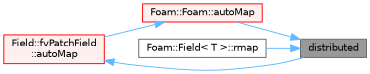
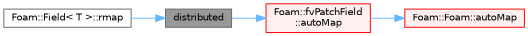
  digraph {
    rankdir=RL
    node [color=red fillcolor="#FFF0F0" fontname=Helvetica fontsize=10 shape=box style=filled]
    edge [color=steelblue1 dir=back fontname=Helvetica fontsize=10 labelfontname=Helvetica labelfontsize=10 style=solid]
    n1 [color=gray40 fillcolor=grey60 fontcolor=black height=0.2 label=distributed width=0.4]
    n2 [height=0.2 label="Foam::Foam::autoMap" width=0.4]
    n3 [color=grey40 fillcolor=white height=0.2 label="Foam::Field\< T \>::rmap" width=0.4]
-   n4 [height=0.2 label="Field::fvPatchField\l::autoMap" width=0.4]
-   n1 -> n2
+   n4 [height=0.2 label="Foam::fvPatchField\l::autoMap" width=0.4]
    n1 -> n3
    n2 -> n4
    n4 -> n1
  }
